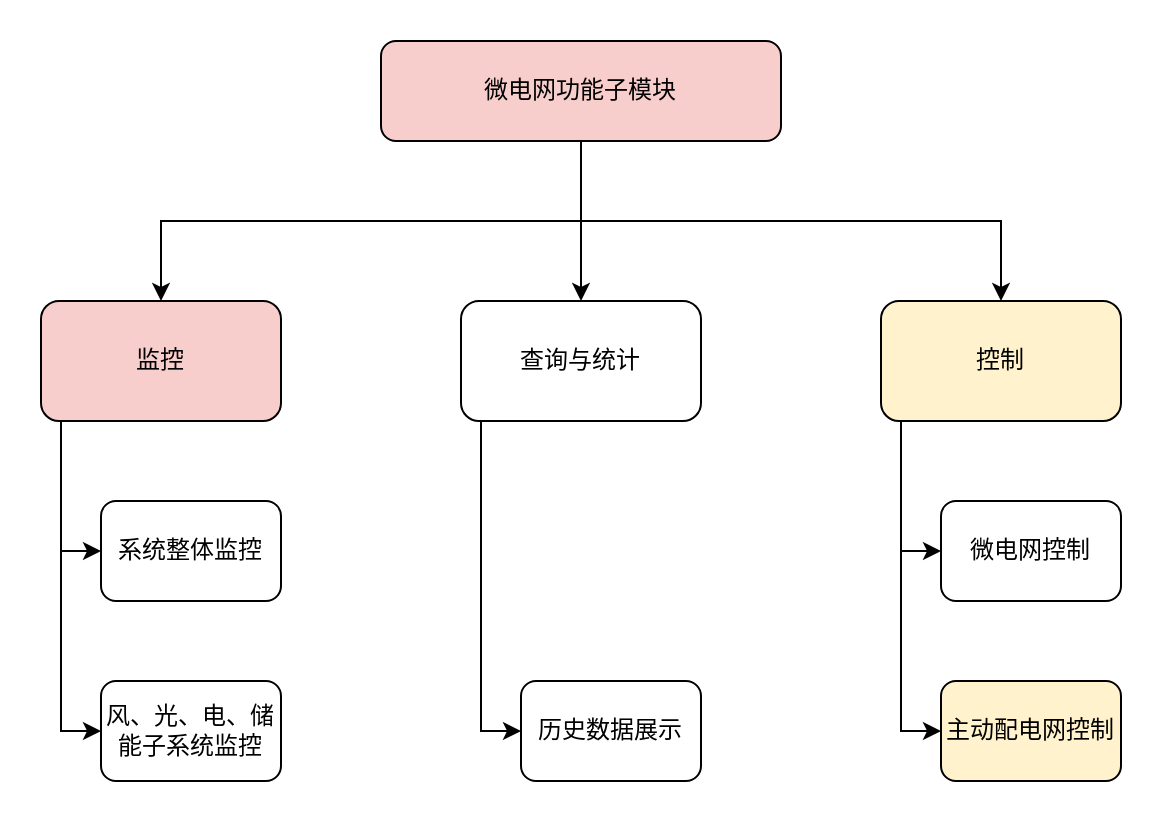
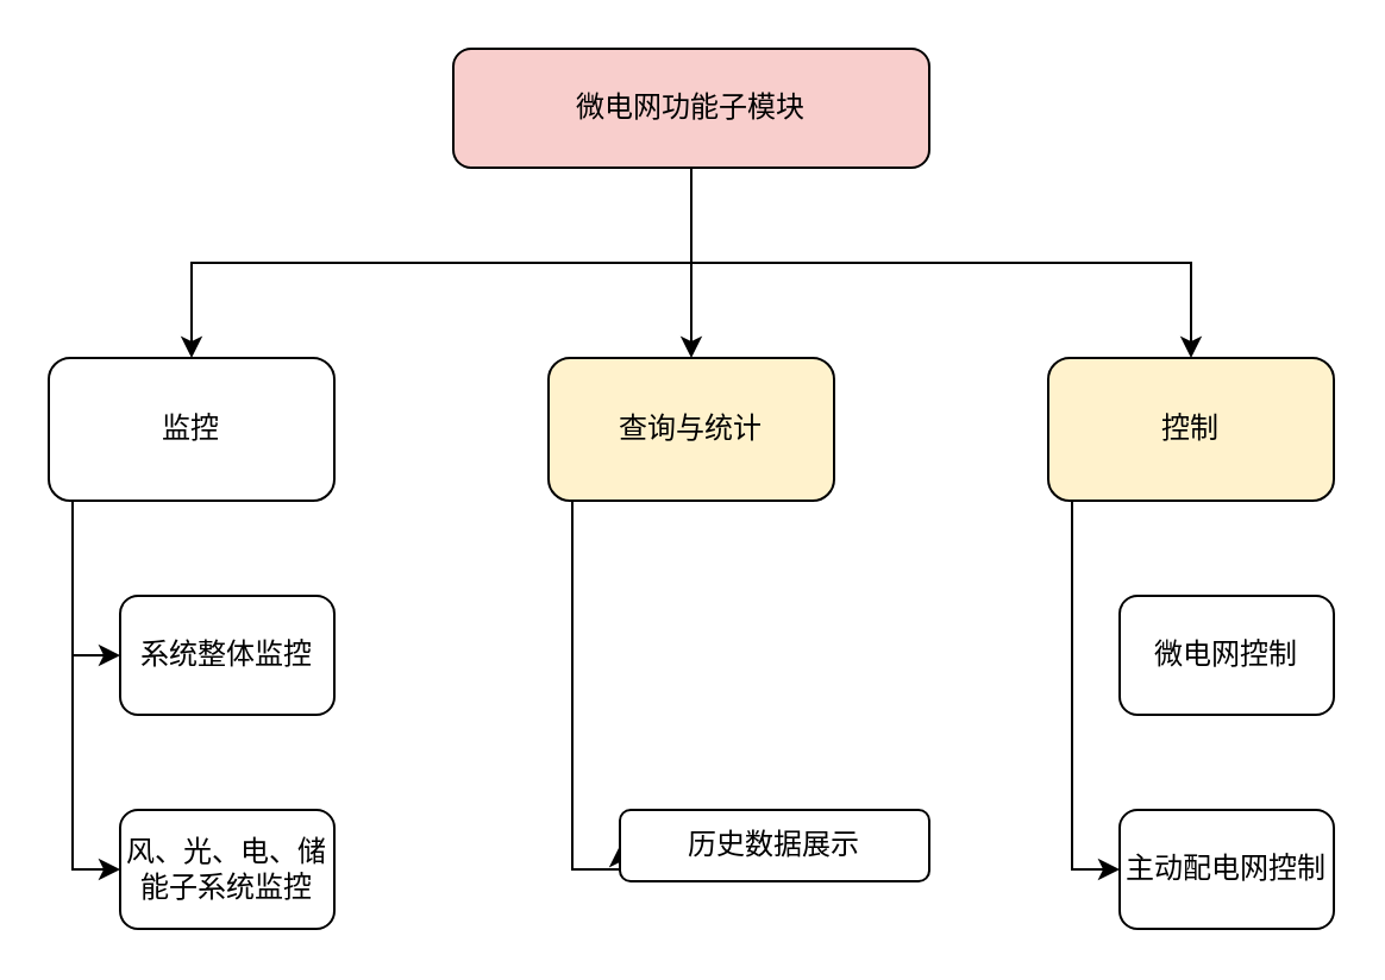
  <mxCell id="0" />
  <mxCell id="1" parent="0" />
  <mxCell id="2" style="edgeStyle=orthogonalEdgeStyle;rounded=0;orthogonalLoop=1;jettySize=auto;html=1;entryX=0.5;entryY=0;entryDx=0;entryDy=0;" edge="1" parent="1" source="5" target="10"><mxGeometry relative="1" as="geometry" /></mxCell>
  <mxCell id="3" style="edgeStyle=orthogonalEdgeStyle;rounded=0;orthogonalLoop=1;jettySize=auto;html=1;entryX=0.5;entryY=0;entryDx=0;entryDy=0;" edge="1" parent="1" source="5" target="8"><mxGeometry relative="1" as="geometry"><Array as="points"><mxPoint x="290" y="110" /><mxPoint x="80" y="110" /></Array></mxGeometry></mxCell>
  <mxCell id="4" style="edgeStyle=orthogonalEdgeStyle;rounded=0;orthogonalLoop=1;jettySize=auto;html=1;entryX=0.5;entryY=0;entryDx=0;entryDy=0;" edge="1" parent="1" source="5" target="13"><mxGeometry relative="1" as="geometry"><Array as="points"><mxPoint x="290" y="110" /><mxPoint x="500" y="110" /></Array></mxGeometry></mxCell>
  <mxCell id="5" value="微电网功能子模块" style="rounded=1;whiteSpace=wrap;html=1;fillColor=#f8cecc;" vertex="1" parent="1"><mxGeometry x="190" y="20" width="200" height="50" as="geometry" /></mxCell>
  <mxCell id="6" style="edgeStyle=orthogonalEdgeStyle;rounded=0;orthogonalLoop=1;jettySize=auto;html=1;entryX=0;entryY=0.5;entryDx=0;entryDy=0;" edge="1" parent="1" source="8" target="14"><mxGeometry relative="1" as="geometry"><Array as="points"><mxPoint x="30" y="275" /></Array></mxGeometry></mxCell>
  <mxCell id="7" style="edgeStyle=orthogonalEdgeStyle;rounded=0;orthogonalLoop=1;jettySize=auto;html=1;entryX=0;entryY=0.5;entryDx=0;entryDy=0;" edge="1" parent="1" source="8" target="15"><mxGeometry relative="1" as="geometry"><Array as="points"><mxPoint x="30" y="365" /></Array></mxGeometry></mxCell>
- <mxCell id="8" value="监控" style="rounded=1;whiteSpace=wrap;html=1;fillColor=#f8cecc;" vertex="1" parent="1"><mxGeometry x="20" y="150" width="120" height="60" as="geometry" /></mxCell>
+ <mxCell id="8" value="监控" style="rounded=1;whiteSpace=wrap;html=1;" vertex="1" parent="1"><mxGeometry x="20" y="150" width="120" height="60" as="geometry" /></mxCell>
  <mxCell id="9" style="edgeStyle=orthogonalEdgeStyle;rounded=0;orthogonalLoop=1;jettySize=auto;html=1;entryX=0;entryY=0.5;entryDx=0;entryDy=0;" edge="1" parent="1" source="10" target="16"><mxGeometry relative="1" as="geometry"><Array as="points"><mxPoint x="240" y="365" /></Array></mxGeometry></mxCell>
- <mxCell id="10" value="查询与统计" style="rounded=1;whiteSpace=wrap;html=1;" vertex="1" parent="1"><mxGeometry x="230" y="150" width="120" height="60" as="geometry" /></mxCell>
- <mxCell id="11" style="edgeStyle=orthogonalEdgeStyle;rounded=0;orthogonalLoop=1;jettySize=auto;html=1;entryX=0;entryY=0.5;entryDx=0;entryDy=0;" edge="1" parent="1" source="13" target="18"><mxGeometry relative="1" as="geometry"><Array as="points"><mxPoint x="450" y="275" /></Array></mxGeometry></mxCell>
+ <mxCell id="10" value="查询与统计" style="rounded=1;whiteSpace=wrap;html=1;fillColor=#fff2cc;" vertex="1" parent="1"><mxGeometry x="230" y="150" width="120" height="60" as="geometry" /></mxCell>
  <mxCell id="12" style="edgeStyle=orthogonalEdgeStyle;rounded=0;orthogonalLoop=1;jettySize=auto;html=1;entryX=0;entryY=0.5;entryDx=0;entryDy=0;" edge="1" parent="1" source="13" target="17"><mxGeometry relative="1" as="geometry"><Array as="points"><mxPoint x="450" y="365" /></Array></mxGeometry></mxCell>
  <mxCell id="13" value="控制" style="rounded=1;whiteSpace=wrap;html=1;fillColor=#fff2cc;" vertex="1" parent="1"><mxGeometry x="440" y="150" width="120" height="60" as="geometry" /></mxCell>
  <mxCell id="14" value="系统整体监控" style="rounded=1;whiteSpace=wrap;html=1;" vertex="1" parent="1"><mxGeometry x="50" y="250" width="90" height="50" as="geometry" /></mxCell>
  <mxCell id="15" value="风、光、电、储能子系统监控" style="rounded=1;whiteSpace=wrap;html=1;" vertex="1" parent="1"><mxGeometry x="50" y="340" width="90" height="50" as="geometry" /></mxCell>
- <mxCell id="16" value="历史数据展示" style="rounded=1;whiteSpace=wrap;html=1;" vertex="1" parent="1"><mxGeometry x="260" y="340" width="90" height="50" as="geometry" /></mxCell>
- <mxCell id="17" value="主动配电网控制" style="rounded=1;whiteSpace=wrap;html=1;fillColor=#fff2cc;" vertex="1" parent="1"><mxGeometry x="470" y="340" width="90" height="50" as="geometry" /></mxCell>
+ <mxCell id="16" value="历史数据展示" style="rounded=1;whiteSpace=wrap;html=1;" vertex="1" parent="1"><mxGeometry x="260" y="340" width="130" height="30" as="geometry" /></mxCell>
+ <mxCell id="17" value="主动配电网控制" style="rounded=1;whiteSpace=wrap;html=1;" vertex="1" parent="1"><mxGeometry x="470" y="340" width="90" height="50" as="geometry" /></mxCell>
  <mxCell id="18" value="微电网控制" style="rounded=1;whiteSpace=wrap;html=1;" vertex="1" parent="1"><mxGeometry x="470" y="250" width="90" height="50" as="geometry" /></mxCell>
